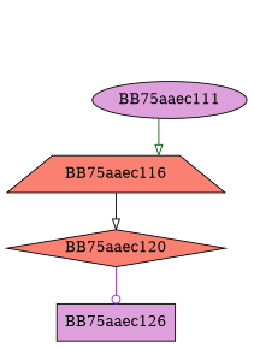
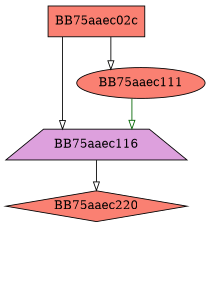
  digraph {
    splines=ortho
    node [fillcolor=plum shape=box style=filled]
    edge [arrowhead=onormal color=black]
-   BB75aaec116 [fillcolor=salmon shape=trapezium]
-   BB75aaec111 [shape=ellipse]
-   BB75aaec120 [fillcolor=salmon shape=diamond]
-   BB75aaec126
+   BB75aaec02c [fillcolor=salmon]
+   BB75aaec116 [shape=trapezium]
+   BB75aaec111 [fillcolor=salmon shape=ellipse]
+   BB75aaec120 [fillcolor=salmon shape=diamond label=BB75aaec220]
+   BB75aaec02c -> BB75aaec116
+   BB75aaec02c -> BB75aaec111
    BB75aaec116 -> BB75aaec120
    BB75aaec111 -> BB75aaec116 [color=darkgreen]
-   BB75aaec120 -> BB75aaec126 [arrowhead=odot color=purple]
  }
